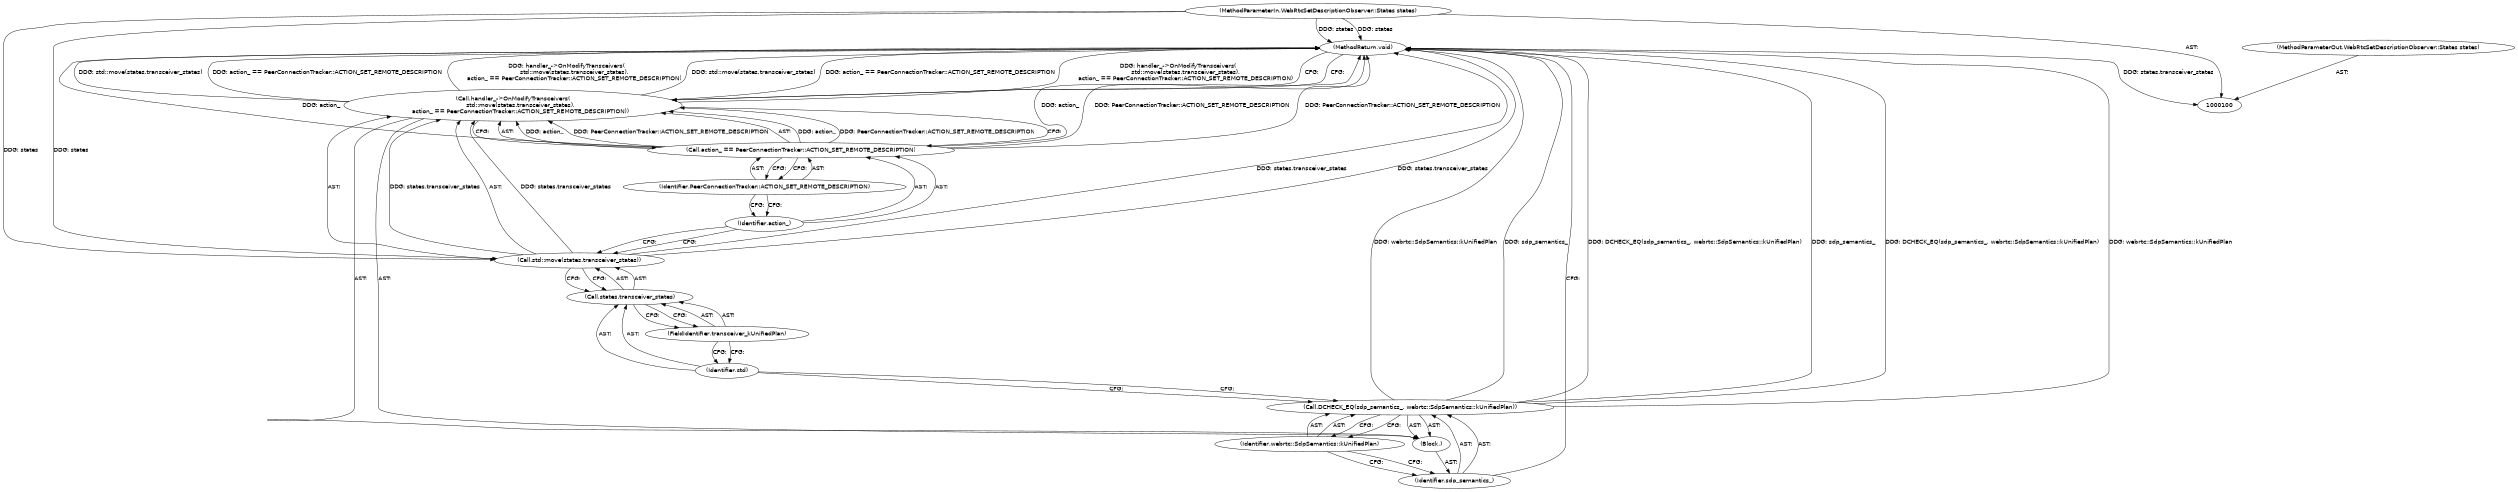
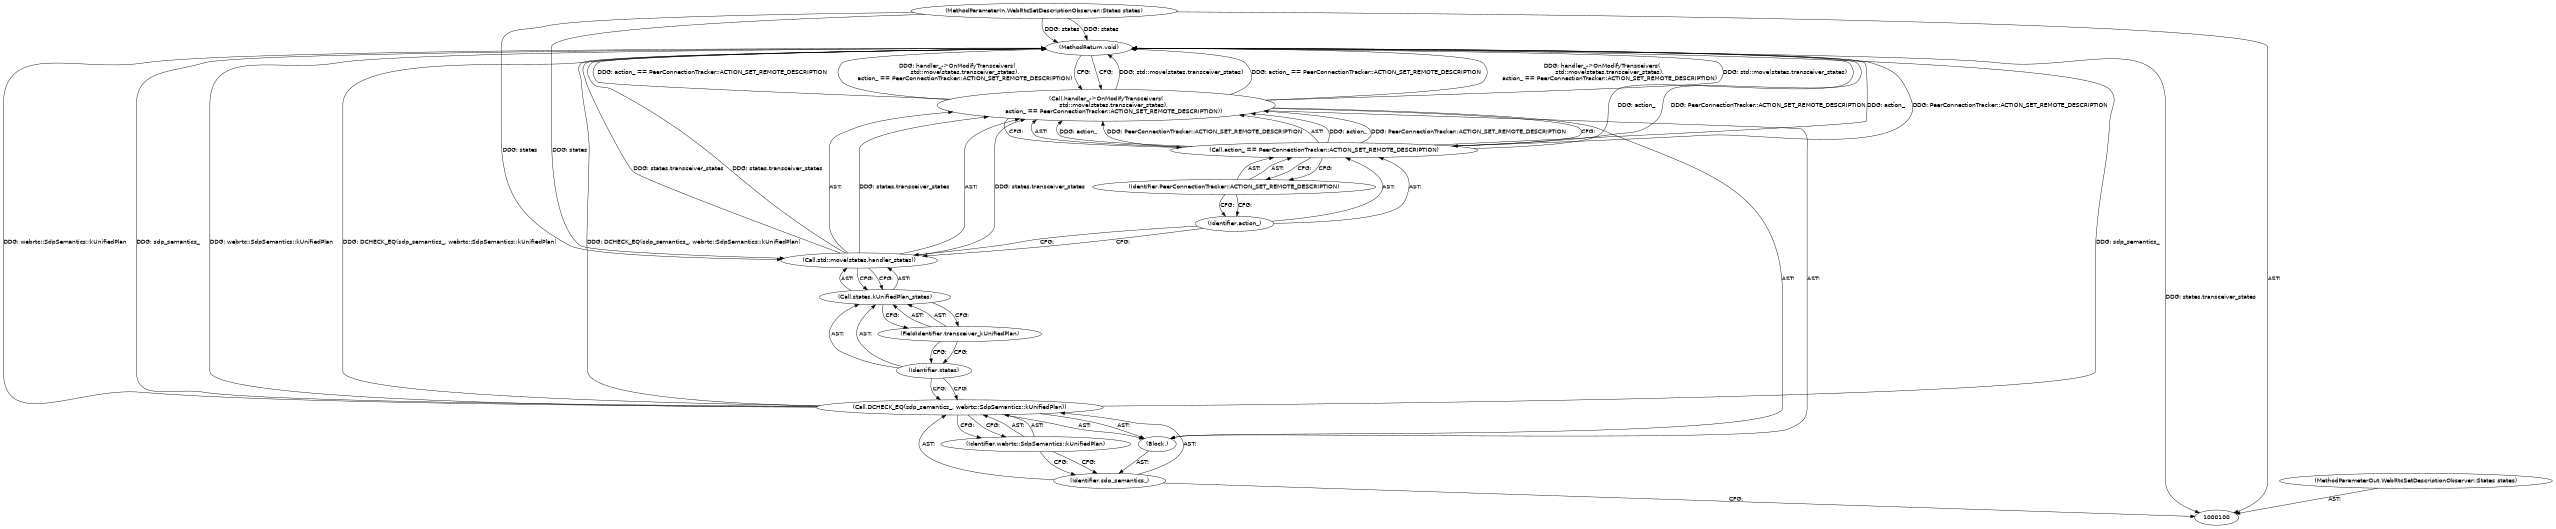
  digraph {
    fontname="DejaVu Sans"
    node [fontname="DejaVu Sans"]
    edge [fontname="DejaVu Sans"]
    n1 [label="(MethodReturn,void)"]
    n2 [label="(Call,handler_->OnModifyTransceivers(\n        std::move(states.transceiver_states),\n        action_ == PeerConnectionTracker::ACTION_SET_REMOTE_DESCRIPTION))"]
    1000100
    n4 [label="(Block,)"]
    n5 [label="(Call,action_ == PeerConnectionTracker::ACTION_SET_REMOTE_DESCRIPTION)"]
    n6 [label="(Identifier,sdp_semantics_)"]
    n7 [label="(MethodParameterIn,WebRtcSetDescriptionObserver::States states)"]
-   n8 [label="(Call,std::move(states.transceiver_states))"]
-   n9 [label="(Call,states.transceiver_states)"]
+   n8 [label="(Call,std::move(states.handler_states))"]
+   n9 [label="(Call,states.kUnifiedPlan_states)"]
    n10 [label="(MethodParameterOut,WebRtcSetDescriptionObserver::States states)"]
    n11 [label="(Call,DCHECK_EQ(sdp_semantics_, webrtc::SdpSemantics::kUnifiedPlan))"]
    n12 [label="(Identifier,webrtc::SdpSemantics::kUnifiedPlan)"]
    n13 [label="(Identifier,PeerConnectionTracker::ACTION_SET_REMOTE_DESCRIPTION)"]
    n14 [label="(FieldIdentifier,transceiver_kUnifiedPlan)"]
-   n15 [label="(Identifier,std)"]
+   n15 [label="(Identifier,states)"]
    n16 [label="(Identifier,action_)"]
    n1 -> n2 [label="CFG: "]
    n1 -> n2 [label="CFG: "]
    n1 -> 1000100 [label="DDG: states.transceiver_states"]
    n2 -> n1 [label="DDG: std::move(states.transceiver_states)"]
    n2 -> n1 [label="DDG: action_ == PeerConnectionTracker::ACTION_SET_REMOTE_DESCRIPTION"]
    n2 -> n1 [label="DDG: handler_->OnModifyTransceivers(\n        std::move(states.transceiver_states),\n        action_ == PeerConnectionTracker::ACTION_SET_REMOTE_DESCRIPTION)"]
    n2 -> n1 [label="DDG: std::move(states.transceiver_states)"]
    n2 -> n1 [label="DDG: action_ == PeerConnectionTracker::ACTION_SET_REMOTE_DESCRIPTION"]
    n2 -> n1 [label="DDG: handler_->OnModifyTransceivers(\n        std::move(states.transceiver_states),\n        action_ == PeerConnectionTracker::ACTION_SET_REMOTE_DESCRIPTION)"]
    n2 -> n4 [label="AST: "]
    n2 -> n4 [label="AST: "]
    n2 -> n5 [label="CFG: "]
    n2 -> n5 [label="CFG: "]
    n4 -> n6 [label="AST: "]
    n5 -> n1 [label="DDG: action_"]
    n5 -> n1 [label="DDG: PeerConnectionTracker::ACTION_SET_REMOTE_DESCRIPTION"]
    n5 -> n1 [label="DDG: action_"]
    n5 -> n1 [label="DDG: PeerConnectionTracker::ACTION_SET_REMOTE_DESCRIPTION"]
    n5 -> n2 [label="AST: "]
    n5 -> n2 [label="DDG: action_"]
    n5 -> n2 [label="DDG: PeerConnectionTracker::ACTION_SET_REMOTE_DESCRIPTION"]
    n5 -> n2 [label="AST: "]
    n5 -> n2 [label="DDG: action_"]
    n5 -> n2 [label="DDG: PeerConnectionTracker::ACTION_SET_REMOTE_DESCRIPTION"]
    n5 -> n13 [label="CFG: "]
    n5 -> n13 [label="CFG: "]
-   n6 -> n1 [label="CFG: "]
+   n6 -> 1000100 [label="CFG: "]
    n6 -> n11 [label="AST: "]
    n6 -> n11 [label="AST: "]
    n7 -> n1 [label="DDG: states"]
    n7 -> n1 [label="DDG: states"]
    n7 -> 1000100 [label="AST: "]
    n7 -> n8 [label="DDG: states"]
    n7 -> n8 [label="DDG: states"]
    n8 -> n1 [label="DDG: states.transceiver_states"]
    n8 -> n1 [label="DDG: states.transceiver_states"]
    n8 -> n2 [label="AST: "]
    n8 -> n2 [label="DDG: states.transceiver_states"]
    n8 -> n2 [label="AST: "]
    n8 -> n2 [label="DDG: states.transceiver_states"]
    n8 -> n9 [label="CFG: "]
    n8 -> n9 [label="CFG: "]
    n9 -> n8 [label="AST: "]
    n9 -> n8 [label="AST: "]
    n9 -> n14 [label="CFG: "]
    n9 -> n14 [label="CFG: "]
    n10 -> 1000100 [label="AST: "]
    n11 -> n1 [label="DDG: sdp_semantics_"]
    n11 -> n1 [label="DDG: webrtc::SdpSemantics::kUnifiedPlan"]
    n11 -> n1 [label="DDG: DCHECK_EQ(sdp_semantics_, webrtc::SdpSemantics::kUnifiedPlan)"]
    n11 -> n1 [label="DDG: sdp_semantics_"]
    n11 -> n1 [label="DDG: webrtc::SdpSemantics::kUnifiedPlan"]
    n11 -> n1 [label="DDG: DCHECK_EQ(sdp_semantics_, webrtc::SdpSemantics::kUnifiedPlan)"]
    n11 -> n4 [label="AST: "]
    n11 -> n4 [label="AST: "]
    n11 -> n12 [label="CFG: "]
    n11 -> n12 [label="CFG: "]
    n12 -> n6 [label="CFG: "]
    n12 -> n6 [label="CFG: "]
    n12 -> n11 [label="AST: "]
    n12 -> n11 [label="AST: "]
    n13 -> n5 [label="AST: "]
    n13 -> n5 [label="AST: "]
    n13 -> n16 [label="CFG: "]
    n13 -> n16 [label="CFG: "]
    n14 -> n9 [label="AST: "]
    n14 -> n9 [label="AST: "]
    n14 -> n15 [label="CFG: "]
    n14 -> n15 [label="CFG: "]
    n15 -> n9 [label="AST: "]
    n15 -> n9 [label="AST: "]
    n15 -> n11 [label="CFG: "]
    n15 -> n11 [label="CFG: "]
    n16 -> n5 [label="AST: "]
    n16 -> n5 [label="AST: "]
    n16 -> n8 [label="CFG: "]
    n16 -> n8 [label="CFG: "]
  }
